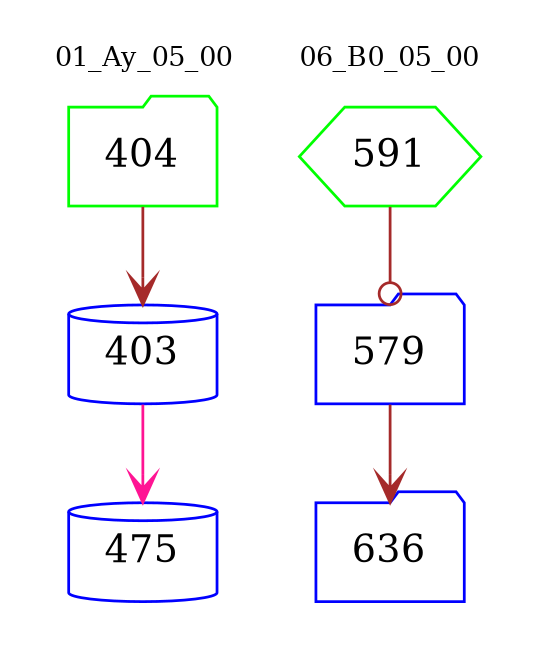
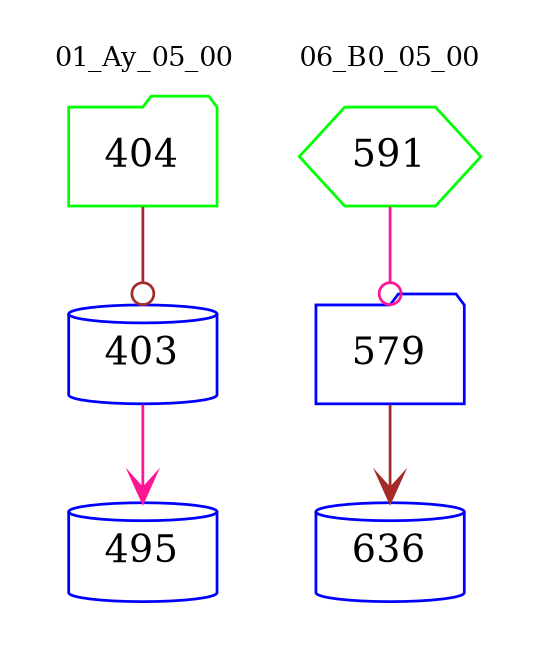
  digraph {
    node [color=blue shape=cylinder]
    edge [arrowhead=odot color=brown]
    n1 [color=green label=404 shape=folder]
    n2 [label=403]
-   n3 [label=475]
+   n3 [label=495]
    n4 [color=green label=591 shape=hexagon]
    n5 [label=579 shape=folder]
-   n6 [label=636 shape=folder]
+   n6 [label=636]
    subgraph cluster_1 {
      color=white
      fontsize=10
      label="01_Ay_05_00"
      n1
      n2
      n3
    }
    subgraph cluster_2 {
      color=white
      fontsize=10
      label="06_B0_05_00"
      n4
      n5
      n6
    }
-   n1 -> n2 [arrowhead=vee]
+   n1 -> n2
    n2 -> n3 [arrowhead=vee color=deeppink]
-   n4 -> n5
+   n4 -> n5 [color=deeppink]
    n5 -> n6 [arrowhead=vee]
  }
